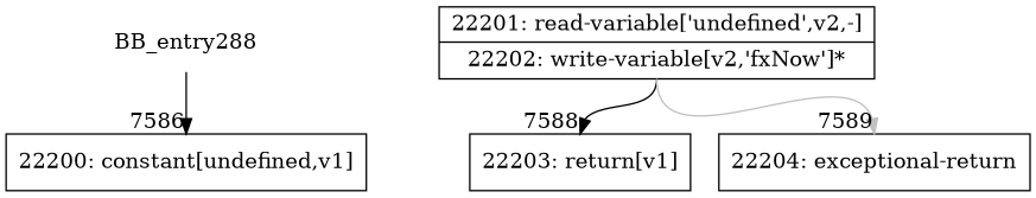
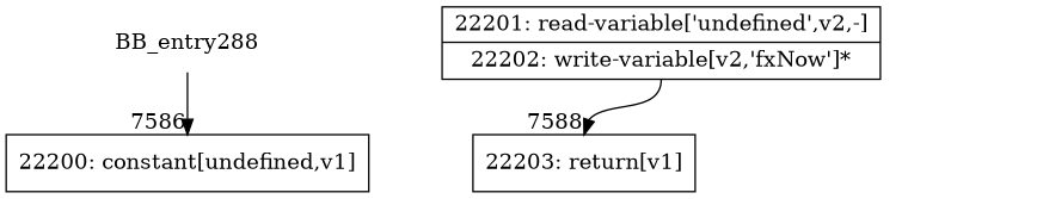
  digraph {
    rankdir=TD
    node [shape=record]
    edge [headport=n tailport=s]
    n1 [label=BB_entry288 shape=none]
    n2 [label="{22200: constant[undefined,v1]}"]
    n3 [label="{22201: read-variable['undefined',v2,-]|22202: write-variable[v2,'fxNow']*}"]
    n4 [label="{22203: return[v1]}"]
-   n5 [label="{22204: exceptional-return}"]
    n1 -> n2 [headlabel="    7586"]
    n3 -> n4 [headlabel="      7588"]
-   n3 -> n5 [color=gray headlabel="      7589"]
  }
